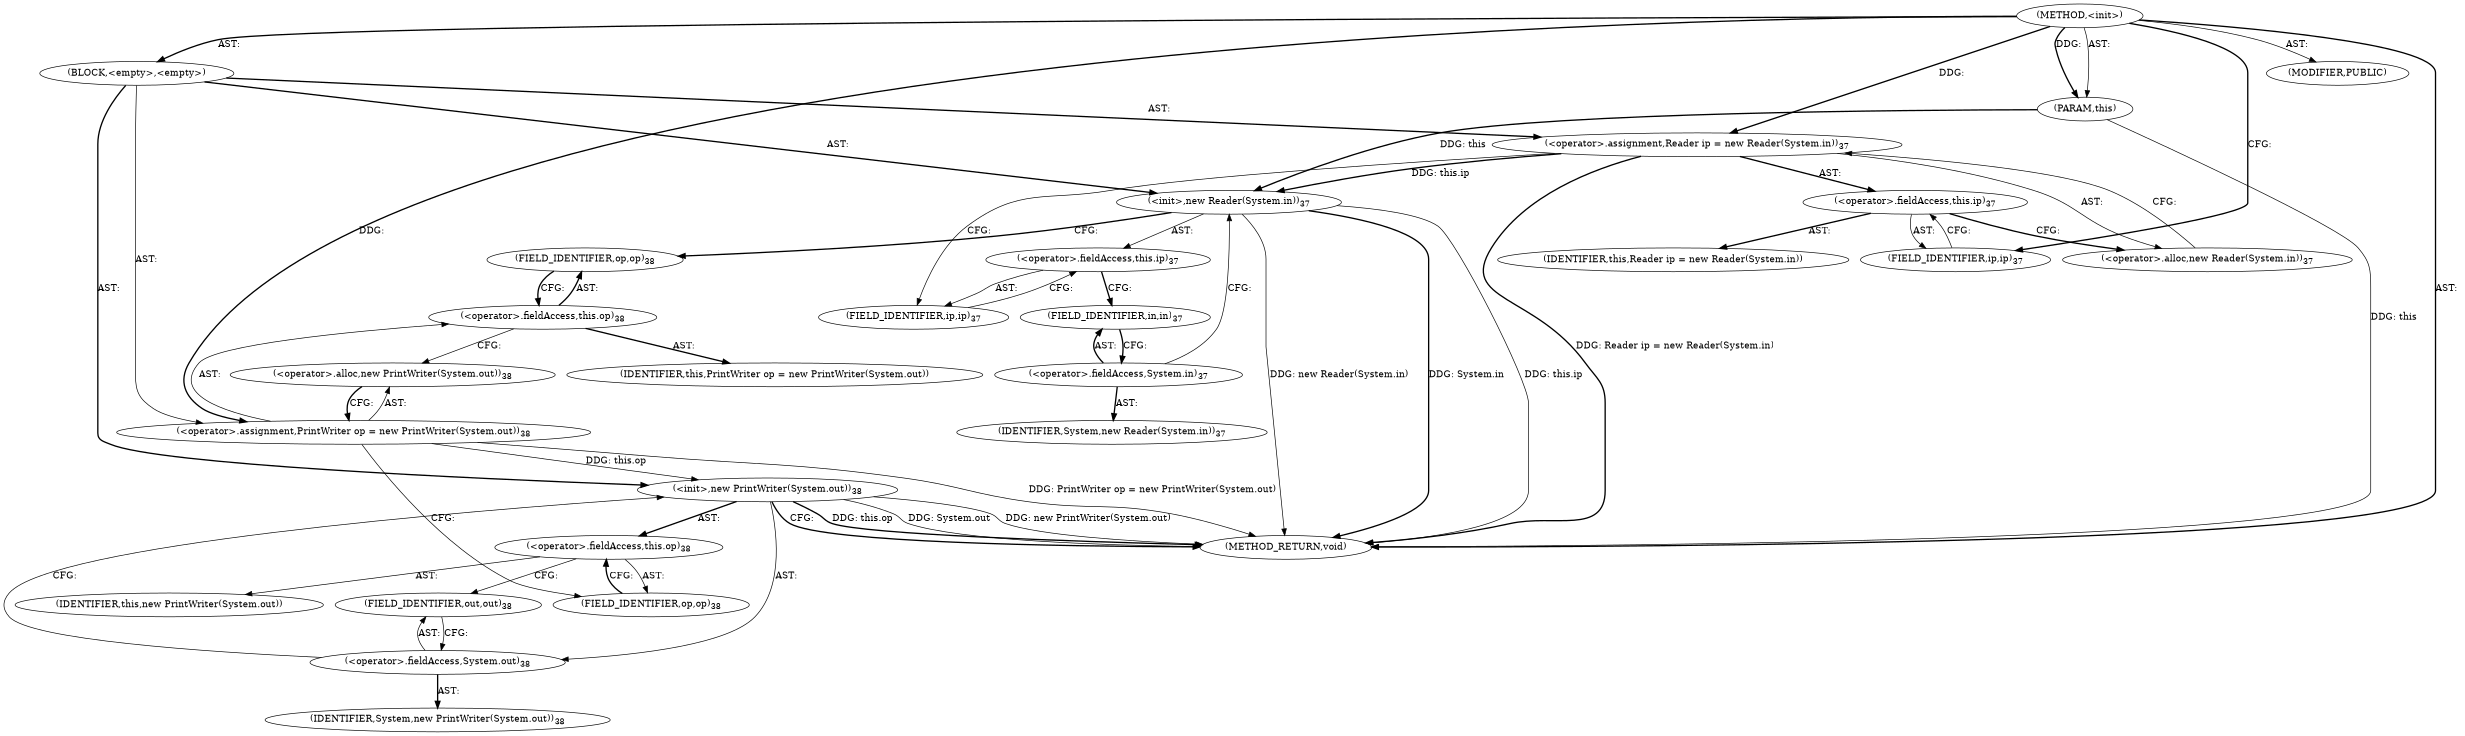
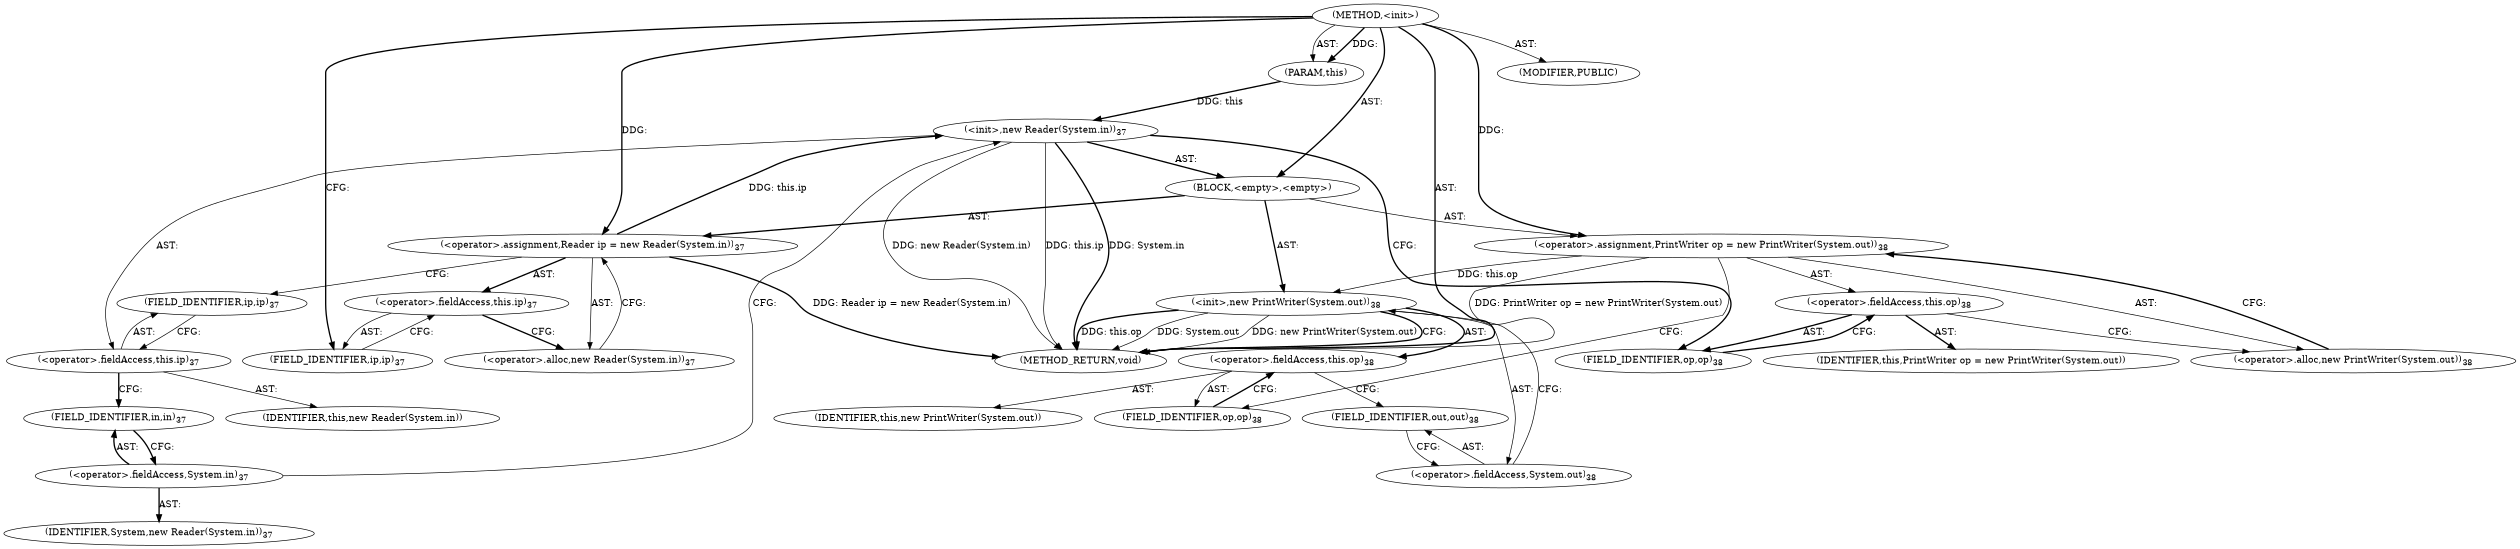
  digraph {
    edge [style=solid]
    n1 [label=<(METHOD,&lt;init&gt;)>]
    n2 [label=<(PARAM,this)>]
    n3 [label=<(BLOCK,&lt;empty&gt;,&lt;empty&gt;)>]
    n4 [label=<(&lt;operator&gt;.assignment,Reader ip = new Reader(System.in))<SUB>37</SUB>>]
    n5 [label=<(FIELD_IDENTIFIER,ip,ip)<SUB>37</SUB>>]
    n6 [label=<(&lt;operator&gt;.assignment,PrintWriter op = new PrintWriter(System.out))<SUB>38</SUB>>]
    n7 [label=<(MODIFIER,PUBLIC)>]
    n8 [label=<(METHOD_RETURN,void)>]
    n9 [label=<(&lt;init&gt;,new Reader(System.in))<SUB>37</SUB>>]
    n10 [label=<(&lt;init&gt;,new PrintWriter(System.out))<SUB>38</SUB>>]
    n11 [label=<(&lt;operator&gt;.fieldAccess,this.ip)<SUB>37</SUB>>]
    n12 [label=<(&lt;operator&gt;.alloc,new Reader(System.in))<SUB>37</SUB>>]
    n13 [label=<(FIELD_IDENTIFIER,ip,ip)<SUB>37</SUB>>]
    n14 [label=<(&lt;operator&gt;.fieldAccess,this.op)<SUB>38</SUB>>]
    n15 [label=<(&lt;operator&gt;.alloc,new PrintWriter(System.out))<SUB>38</SUB>>]
    n16 [label=<(FIELD_IDENTIFIER,op,op)<SUB>38</SUB>>]
    n17 [label=<(&lt;operator&gt;.fieldAccess,this.ip)<SUB>37</SUB>>]
    n18 [label=<(FIELD_IDENTIFIER,op,op)<SUB>38</SUB>>]
    n19 [label=<(&lt;operator&gt;.fieldAccess,this.op)<SUB>38</SUB>>]
    n20 [label=<(&lt;operator&gt;.fieldAccess,System.out)<SUB>38</SUB>>]
-   n21 [label=<(IDENTIFIER,this,Reader ip = new Reader(System.in))>]
+   n22 [label=<(IDENTIFIER,this,new Reader(System.in))>]
    n23 [label=<(FIELD_IDENTIFIER,in,in)<SUB>37</SUB>>]
    n24 [label=<(&lt;operator&gt;.fieldAccess,System.in)<SUB>37</SUB>>]
    n25 [label=<(IDENTIFIER,System,new Reader(System.in))<SUB>37</SUB>>]
    n26 [label=<(IDENTIFIER,this,PrintWriter op = new PrintWriter(System.out))>]
    n27 [label=<(IDENTIFIER,this,new PrintWriter(System.out))>]
    n28 [label=<(FIELD_IDENTIFIER,out,out)<SUB>38</SUB>>]
-   n29 [label=<(IDENTIFIER,System,new PrintWriter(System.out))<SUB>38</SUB>>]
    n1 -> n2 [label="AST: "]
    n1 -> n2 [label="DDG: " style=bold]
    n1 -> n3 [label="AST: " style=bold]
    n1 -> n4 [label="DDG: " style=bold]
    n1 -> n5 [label="CFG: " style=bold]
    n1 -> n6 [label="DDG: " style=bold]
    n1 -> n7 [label="AST: "]
    n1 -> n8 [label="AST: " style=bold]
-   n2 -> n8 [label="DDG: this"]
    n2 -> n9 [label="DDG: this" style=bold]
    n3 -> n4 [label="AST: " style=bold]
    n3 -> n6 [label="AST: "]
-   n3 -> n9 [label="AST: " style=bold]
+   n9 -> n3 [label="AST: " style=bold]
    n3 -> n10 [label="AST: " style=bold]
    n4 -> n8 [label="DDG: Reader ip = new Reader(System.in)" style=bold]
    n4 -> n9 [label="DDG: this.ip" style=bold]
    n4 -> n11 [label="AST: " style=bold]
    n4 -> n12 [label="AST: "]
    n4 -> n13 [label="CFG: "]
    n5 -> n11 [label="CFG: "]
    n6 -> n8 [label="DDG: PrintWriter op = new PrintWriter(System.out)"]
    n6 -> n10 [label="DDG: this.op"]
    n6 -> n14 [label="AST: "]
    n6 -> n15 [label="AST: "]
    n6 -> n16 [label="CFG: "]
    n9 -> n8 [label="DDG: this.ip"]
    n9 -> n8 [label="DDG: System.in" style=bold]
    n9 -> n8 [label="DDG: new Reader(System.in)"]
    n9 -> n17 [label="AST: "]
    n9 -> n18 [label="CFG: " style=bold]
    n10 -> n8 [label="CFG: " style=bold]
    n10 -> n8 [label="DDG: this.op" style=bold]
    n10 -> n8 [label="DDG: System.out"]
    n10 -> n8 [label="DDG: new PrintWriter(System.out)"]
    n10 -> n19 [label="AST: " style=bold]
    n10 -> n20 [label="AST: "]
    n11 -> n5 [label="AST: "]
    n11 -> n12 [label="CFG: " style=bold]
-   n11 -> n21 [label="AST: " style=bold]
    n12 -> n4 [label="CFG: "]
    n13 -> n17 [label="CFG: "]
    n14 -> n15 [label="CFG: "]
    n14 -> n18 [label="AST: " style=bold]
    n14 -> n26 [label="AST: " style=bold]
    n15 -> n6 [label="CFG: " style=bold]
    n16 -> n19 [label="CFG: " style=bold]
    n17 -> n13 [label="AST: "]
+   n17 -> n22 [label="AST: "]
    n17 -> n23 [label="CFG: " style=bold]
    n18 -> n14 [label="CFG: " style=bold]
    n19 -> n16 [label="AST: "]
    n19 -> n27 [label="AST: "]
    n19 -> n28 [label="CFG: "]
    n20 -> n10 [label="CFG: "]
    n20 -> n28 [label="AST: "]
-   n20 -> n29 [label="AST: " style=bold]
    n23 -> n24 [label="CFG: " style=bold]
    n24 -> n9 [label="CFG: "]
    n24 -> n23 [label="AST: " style=bold]
    n24 -> n25 [label="AST: " style=bold]
    n28 -> n20 [label="CFG: "]
  }
